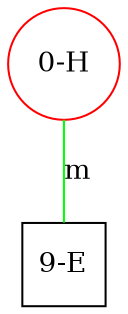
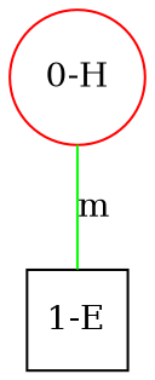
  graph {
    n1 [color=red label="0-H" shape=circle]
-   n2 [color=black label="9-E" shape=square]
+   n2 [color=black label="1-E" shape=square]
    n1 -- n2 [color=green label=m]
  }
